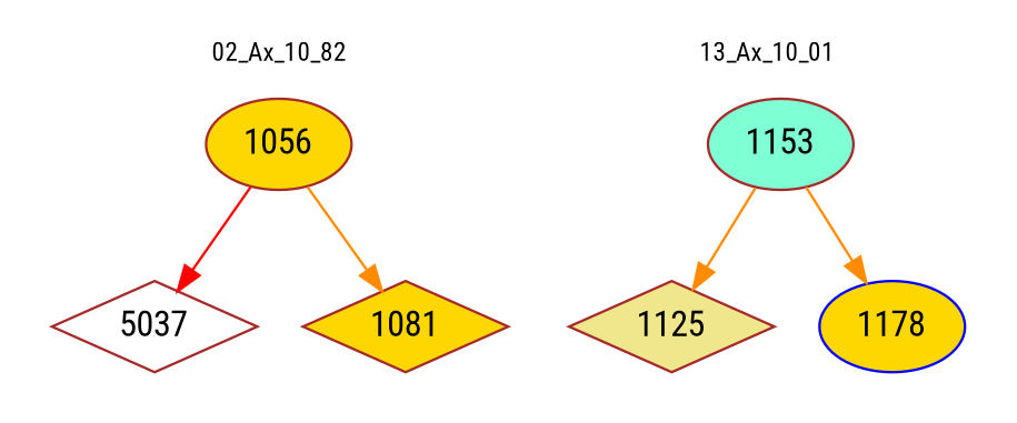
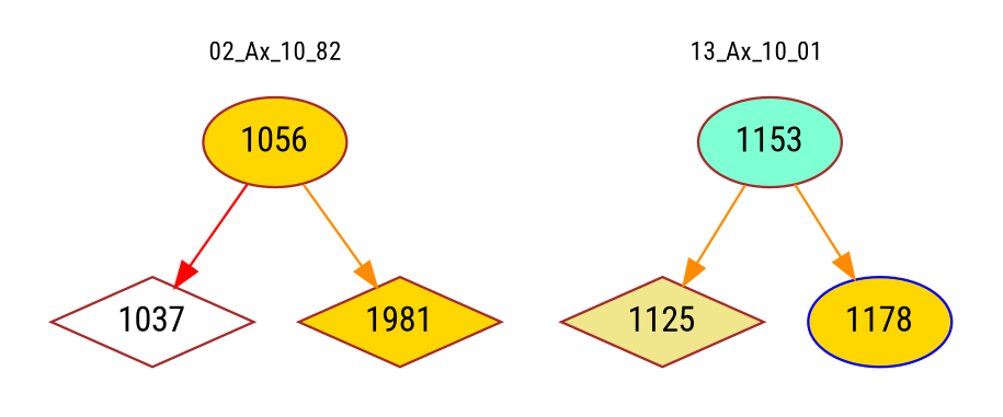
  digraph {
    fontname="Roboto Condensed"
    node [color=brown fillcolor=gold fontname="Roboto Condensed" shape=ellipse style=filled]
    edge [color=darkorange fontname="Roboto Condensed"]
    n1 [label=1056]
-   n2 [fillcolor=white label=5037 shape=diamond]
-   n3 [label=1081 shape=diamond]
+   n2 [fillcolor=white label=1037 shape=diamond]
+   n3 [label=1981 shape=diamond]
    n4 [fillcolor=aquamarine label=1153]
    n5 [fillcolor=khaki label=1125 shape=diamond]
    n6 [color=blue label=1178]
    subgraph cluster_1 {
      color=white
      fontsize=10
      label="02_Ax_10_82"
      n1
      n2
      n3
    }
    subgraph cluster_2 {
      color=white
      fontsize=10
      label="13_Ax_10_01"
      n4
      n5
      n6
    }
    n1 -> n2 [color=red]
    n1 -> n3
    n4 -> n5
    n4 -> n6
  }
